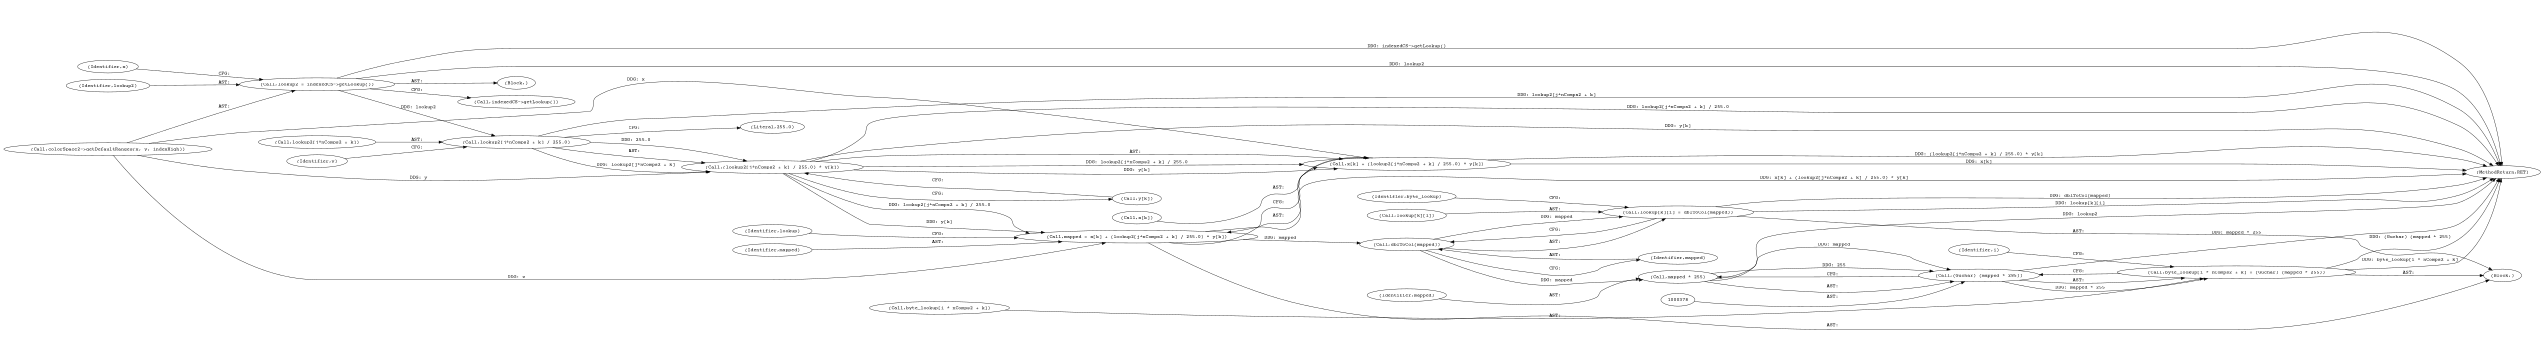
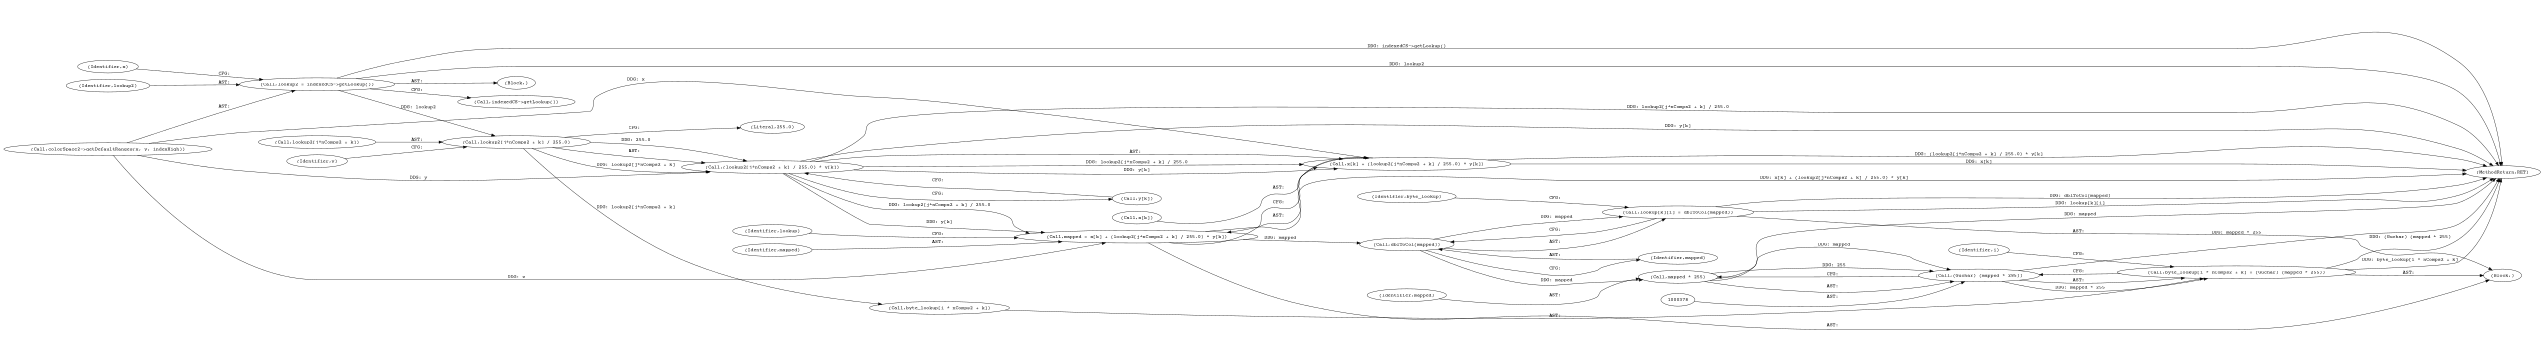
  digraph {
    fontname="Courier Prime"
    rankdir=LR
    node [fontname="Courier Prime"]
    edge [fontname="Courier Prime"]
    n1 [label="(Call,lookup2 = indexedCS->getLookup())"]
    n2 [label="(Call,lookup2[j*nComps2 + k] / 255.0)"]
    n3 [label="(MethodReturn,RET)"]
    n4 [label="(Block,)"]
    n5 [label="(Call,indexedCS->getLookup())"]
    n6 [label="(Call,(lookup2[j*nComps2 + k] / 255.0) * y[k])"]
    n7 [label="(Literal,255.0)"]
    n8 [label="(Call,mapped = x[k] + (lookup2[j*nComps2 + k] / 255.0) * y[k])"]
    n9 [label="(Call,x[k] + (lookup2[j*nComps2 + k] / 255.0) * y[k])"]
    n10 [label="(Call,y[k])"]
    n11 [label="(Call,dblToCol(mapped))"]
    n12 [label="(Block,)"]
    n13 [label="(Call,lookup[k][i] = dblToCol(mapped))"]
    n14 [label="(Call,mapped * 255)"]
    n15 [label="(Identifier,mapped)"]
    n16 [label="(Call,(Guchar) (mapped * 285))"]
    n17 [label="(Call,byte_lookup[i * nComps2 + k] = (Guchar) (mapped * 255))"]
    n18 [label="(Identifier,mapped)"]
    n19 [label="(Call,x[k])"]
    n20 [label="(Identifier,mapped)"]
    n21 [label="(Call,colorSpace2->getDefaultRanges(x, y, indexHigh))"]
    n22 [label="(Identifier,lookup)"]
-   n23 [label="(Call,lookup[k][i])"]
    n24 [label="(Identifier,i)"]
    n25 [label="(Identifier,x)"]
    n26 [label="(Identifier,lookup2)"]
    n27 [label="(Call,lookup2[j*nComps2 + k])"]
    n28 [label="(Identifier,y)"]
    n29 [label="(Call,byte_lookup[i * nComps2 + k])"]
    n30 [label="(Identifier,byte_lookup)"]
    1000378
    n1 -> n2 [label="DDG: lookup2"]
    n1 -> n3 [label="DDG: indexedCS->getLookup()"]
    n1 -> n3 [label="DDG: lookup2"]
    n1 -> n4 [label="AST: "]
    n1 -> n5 [label="CFG: "]
-   n2 -> n3 [label="DDG: lookup2[j*nComps2 + k]"]
+   n2 -> n29 [label="DDG: lookup2[j*nComps2 + k]"]
    n2 -> n6 [label="AST: "]
    n2 -> n6 [label="DDG: lookup2[j*nComps2 + k]"]
    n2 -> n6 [label="DDG: 255.0"]
    n2 -> n7 [label="CFG: "]
    n6 -> n3 [label="DDG: lookup2[j*nComps2 + k] / 255.0"]
    n6 -> n3 [label="DDG: y[k]"]
    n6 -> n8 [label="DDG: lookup2[j*nComps2 + k] / 255.0"]
    n6 -> n8 [label="DDG: y[k]"]
    n6 -> n9 [label="AST: "]
    n6 -> n9 [label="DDG: lookup2[j*nComps2 + k] / 255.0"]
    n6 -> n9 [label="DDG: y[k]"]
    n6 -> n10 [label="CFG: "]
    n8 -> n3 [label="DDG: x[k] + (lookup2[j*nComps2 + k] / 255.0) * y[k]"]
    n8 -> n9 [label="CFG: "]
    n8 -> n11 [label="DDG: mapped"]
    n8 -> n12 [label="AST: "]
    n9 -> n3 [label="DDG: (lookup2[j*nComps2 + k] / 255.0) * y[k]"]
    n9 -> n3 [label="DDG: x[k]"]
    n9 -> n8 [label="AST: "]
    n10 -> n6 [label="CFG: "]
    n11 -> n13 [label="AST: "]
    n11 -> n13 [label="DDG: mapped"]
    n11 -> n14 [label="DDG: mapped"]
    n11 -> n15 [label="CFG: "]
    n13 -> n3 [label="DDG: dblToCol(mapped)"]
    n13 -> n3 [label="DDG: lookup[k][i]"]
    n13 -> n11 [label="CFG: "]
    n13 -> n12 [label="AST: "]
-   n14 -> n3 [label="DDG: lookup2"]
+   n14 -> n3 [label="DDG: mapped"]
    n14 -> n16 [label="AST: "]
    n14 -> n16 [label="DDG: mapped"]
    n14 -> n16 [label="DDG: 255"]
    n15 -> n11 [label="AST: "]
    n16 -> n3 [label="DDG: mapped * 255"]
    n16 -> n14 [label="CFG: "]
    n16 -> n17 [label="AST: "]
    n16 -> n17 [label="DDG: mapped * 255"]
    n17 -> n3 [label="DDG: (Guchar) (mapped * 255)"]
    n17 -> n3 [label="DDG: byte_lookup[i * nComps2 + k]"]
    n17 -> n12 [label="AST: "]
    n17 -> n16 [label="CFG: "]
    n18 -> n8 [label="AST: "]
    n19 -> n9 [label="AST: "]
    n20 -> n14 [label="AST: "]
    n21 -> n1 [label="AST: "]
    n21 -> n6 [label="DDG: y"]
    n21 -> n8 [label="DDG: x"]
    n21 -> n9 [label="DDG: x"]
    n22 -> n8 [label="CFG: "]
-   n23 -> n13 [label="AST: "]
    n24 -> n17 [label="CFG: "]
    n25 -> n1 [label="CFG: "]
    n26 -> n1 [label="AST: "]
    n27 -> n2 [label="AST: "]
    n28 -> n2 [label="CFG: "]
    n29 -> n17 [label="AST: "]
    n30 -> n13 [label="CFG: "]
    1000378 -> n16 [label="AST: "]
  }
